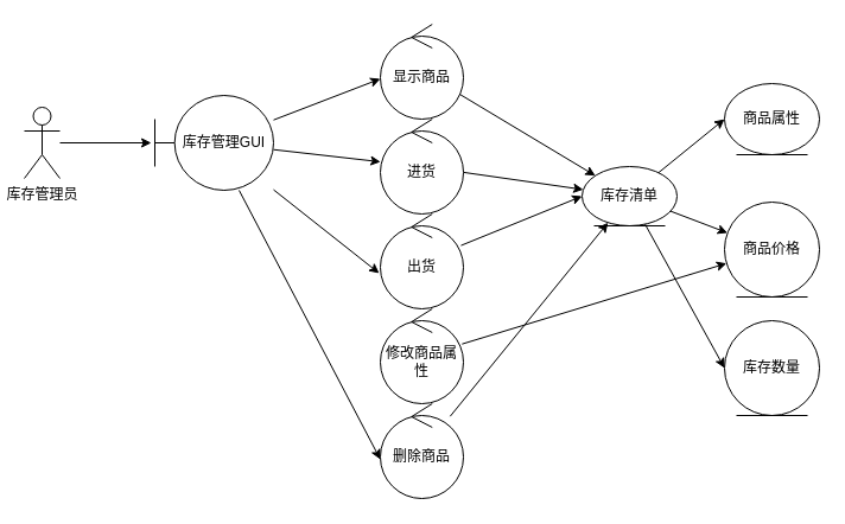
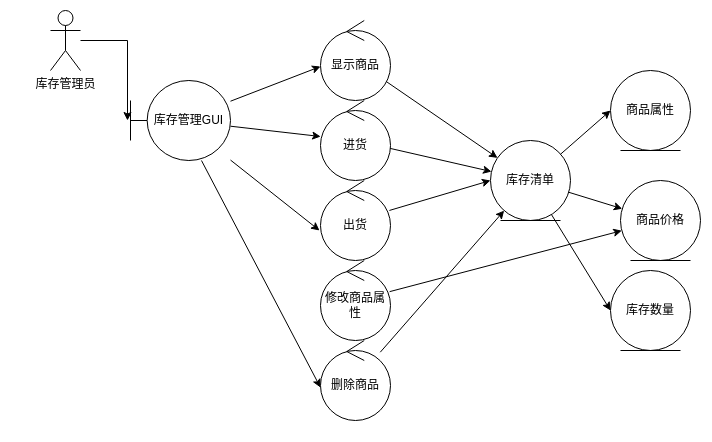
  <mxCell id="0" />
  <mxCell id="1" parent="0" />
  <mxCell id="2" style="rounded=0;orthogonalLoop=1;jettySize=auto;html=1;entryX=0;entryY=0.575;entryDx=0;entryDy=0;entryPerimeter=0;" edge="1" parent="1" source="6" target="10"><mxGeometry relative="1" as="geometry" /></mxCell>
  <mxCell id="3" style="rounded=0;orthogonalLoop=1;jettySize=auto;html=1;" edge="1" parent="1" source="6" target="12"><mxGeometry relative="1" as="geometry" /></mxCell>
  <mxCell id="4" style="rounded=0;orthogonalLoop=1;jettySize=auto;html=1;entryX=-0.014;entryY=0.625;entryDx=0;entryDy=0;entryPerimeter=0;" edge="1" parent="1" source="6" target="14"><mxGeometry relative="1" as="geometry" /></mxCell>
  <mxCell id="5" style="rounded=0;orthogonalLoop=1;jettySize=auto;html=1;entryX=0;entryY=0.588;entryDx=0;entryDy=0;entryPerimeter=0;" edge="1" parent="1" source="6" target="18"><mxGeometry relative="1" as="geometry" /></mxCell>
  <mxCell id="6" value="库存管理GUI" style="shape=umlBoundary;whiteSpace=wrap;html=1;" vertex="1" parent="1"><mxGeometry x="130" y="80" width="100" height="80" as="geometry" /></mxCell>
  <mxCell id="7" style="edgeStyle=orthogonalEdgeStyle;rounded=0;orthogonalLoop=1;jettySize=auto;html=1;entryX=-0.03;entryY=0.5;entryDx=0;entryDy=0;entryPerimeter=0;" edge="1" parent="1" source="8" target="6"><mxGeometry relative="1" as="geometry" /></mxCell>
- <mxCell id="8" value="库存管理员" style="shape=umlActor;verticalLabelPosition=bottom;verticalAlign=top;html=1;" vertex="1" parent="1"><mxGeometry x="20" y="90" width="30" height="60" as="geometry" /></mxCell>
+ <mxCell id="8" value="库存管理员" style="shape=umlActor;verticalLabelPosition=bottom;verticalAlign=top;html=1;" vertex="1" parent="1"><mxGeometry x="50" y="10" width="30" height="60" as="geometry" /></mxCell>
  <mxCell id="9" style="rounded=0;orthogonalLoop=1;jettySize=auto;html=1;" edge="1" parent="1" source="10" target="22"><mxGeometry relative="1" as="geometry" /></mxCell>
  <mxCell id="10" value="显示商品" style="ellipse;shape=umlControl;whiteSpace=wrap;html=1;" vertex="1" parent="1"><mxGeometry x="320" y="20" width="70" height="80" as="geometry" /></mxCell>
  <mxCell id="11" style="rounded=0;orthogonalLoop=1;jettySize=auto;html=1;" edge="1" parent="1" source="12" target="22"><mxGeometry relative="1" as="geometry" /></mxCell>
  <mxCell id="12" value="进货" style="ellipse;shape=umlControl;whiteSpace=wrap;html=1;" vertex="1" parent="1"><mxGeometry x="320" y="100" width="70" height="80" as="geometry" /></mxCell>
  <mxCell id="13" style="rounded=0;orthogonalLoop=1;jettySize=auto;html=1;entryX=0;entryY=0.5;entryDx=0;entryDy=0;" edge="1" parent="1" source="14" target="22"><mxGeometry relative="1" as="geometry" /></mxCell>
  <mxCell id="14" value="出货" style="ellipse;shape=umlControl;whiteSpace=wrap;html=1;" vertex="1" parent="1"><mxGeometry x="320" y="180" width="70" height="80" as="geometry" /></mxCell>
  <mxCell id="15" style="rounded=0;orthogonalLoop=1;jettySize=auto;html=1;" edge="1" parent="1" source="16" target="23"><mxGeometry relative="1" as="geometry" /></mxCell>
  <mxCell id="16" value="修改商品属性" style="ellipse;shape=umlControl;whiteSpace=wrap;html=1;" vertex="1" parent="1"><mxGeometry x="320" y="260" width="70" height="80" as="geometry" /></mxCell>
  <mxCell id="17" style="rounded=0;orthogonalLoop=1;jettySize=auto;html=1;" edge="1" parent="1" source="18" target="22"><mxGeometry relative="1" as="geometry" /></mxCell>
  <mxCell id="18" value="删除商品" style="ellipse;shape=umlControl;whiteSpace=wrap;html=1;" vertex="1" parent="1"><mxGeometry x="320" y="340" width="70" height="80" as="geometry" /></mxCell>
  <mxCell id="19" value="" style="rounded=0;orthogonalLoop=1;jettySize=auto;html=1;" edge="1" parent="1" source="22" target="23"><mxGeometry relative="1" as="geometry" /></mxCell>
  <mxCell id="20" style="rounded=0;orthogonalLoop=1;jettySize=auto;html=1;entryX=0;entryY=0.5;entryDx=0;entryDy=0;" edge="1" parent="1" source="22" target="24"><mxGeometry relative="1" as="geometry" /></mxCell>
  <mxCell id="21" style="rounded=0;orthogonalLoop=1;jettySize=auto;html=1;entryX=0;entryY=0.5;entryDx=0;entryDy=0;" edge="1" parent="1" source="22" target="25"><mxGeometry relative="1" as="geometry" /></mxCell>
- <mxCell id="22" value="库存清单" style="ellipse;shape=umlEntity;whiteSpace=wrap;html=1;" vertex="1" parent="1"><mxGeometry x="490" y="140" width="80" height="50" as="geometry" /></mxCell>
- <mxCell id="23" value="商品价格" style="ellipse;shape=umlEntity;whiteSpace=wrap;html=1;" vertex="1" parent="1"><mxGeometry x="610" y="170" width="80" height="80" as="geometry" /></mxCell>
+ <mxCell id="22" value="库存清单" style="ellipse;shape=umlEntity;whiteSpace=wrap;html=1;" vertex="1" parent="1"><mxGeometry x="490" y="140" width="80" height="80" as="geometry" /></mxCell>
+ <mxCell id="23" value="商品价格" style="ellipse;shape=umlEntity;whiteSpace=wrap;html=1;" vertex="1" parent="1"><mxGeometry x="620" y="180" width="80" height="80" as="geometry" /></mxCell>
  <mxCell id="24" value="库存数量" style="ellipse;shape=umlEntity;whiteSpace=wrap;html=1;" vertex="1" parent="1"><mxGeometry x="610" y="270" width="80" height="80" as="geometry" /></mxCell>
- <mxCell id="25" value="商品属性" style="ellipse;shape=umlEntity;whiteSpace=wrap;html=1;" vertex="1" parent="1"><mxGeometry x="610" y="70" width="80" height="60" as="geometry" /></mxCell>
+ <mxCell id="25" value="商品属性" style="ellipse;shape=umlEntity;whiteSpace=wrap;html=1;" vertex="1" parent="1"><mxGeometry x="610" y="70" width="80" height="80" as="geometry" /></mxCell>
